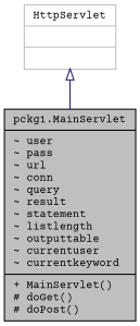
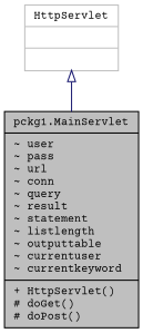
  digraph {
    fontname="Courier Prime"
    node [fontname="Courier Prime" fontsize=10 shape=record style=filled]
-   n1 [color=black fillcolor=grey75 fontcolor=black height=0.2 label="{pckg1.MainServlet\n|~ user\l~ pass\l~ url\l~ conn\l~ query\l~ result\l~ statement\l~ listlength\l~ outputtable\l~ currentuser\l~ currentkeyword\l|+ MainServlet()\l# doGet()\l# doPost()\l}" width=0.4]
+   n1 [color=black fillcolor=grey75 fontcolor=black height=0.2 label="{pckg1.MainServlet\n|~ user\l~ pass\l~ url\l~ conn\l~ query\l~ result\l~ statement\l~ listlength\l~ outputtable\l~ currentuser\l~ currentkeyword\l|+ HttpServlet()\l# doGet()\l# doPost()\l}" width=0.4]
    n2 [color=grey75 fillcolor=white height=0.2 label="{HttpServlet\n||}" width=0.4]
    n2 -> n1 [arrowtail=onormal color=midnightblue dir=back fontname="Courier Prime" fontsize=10 labelfontname=Helvetica labelfontsize=10 style=solid]
  }
